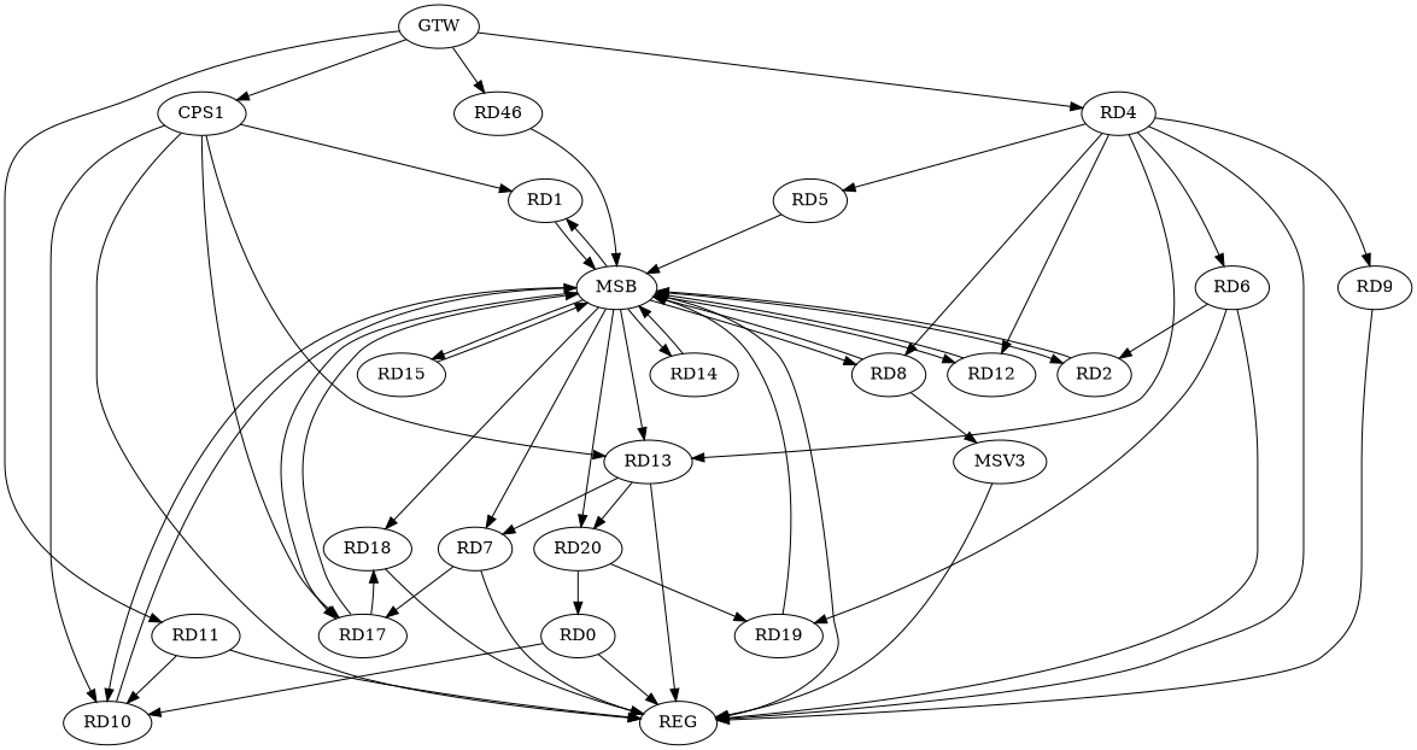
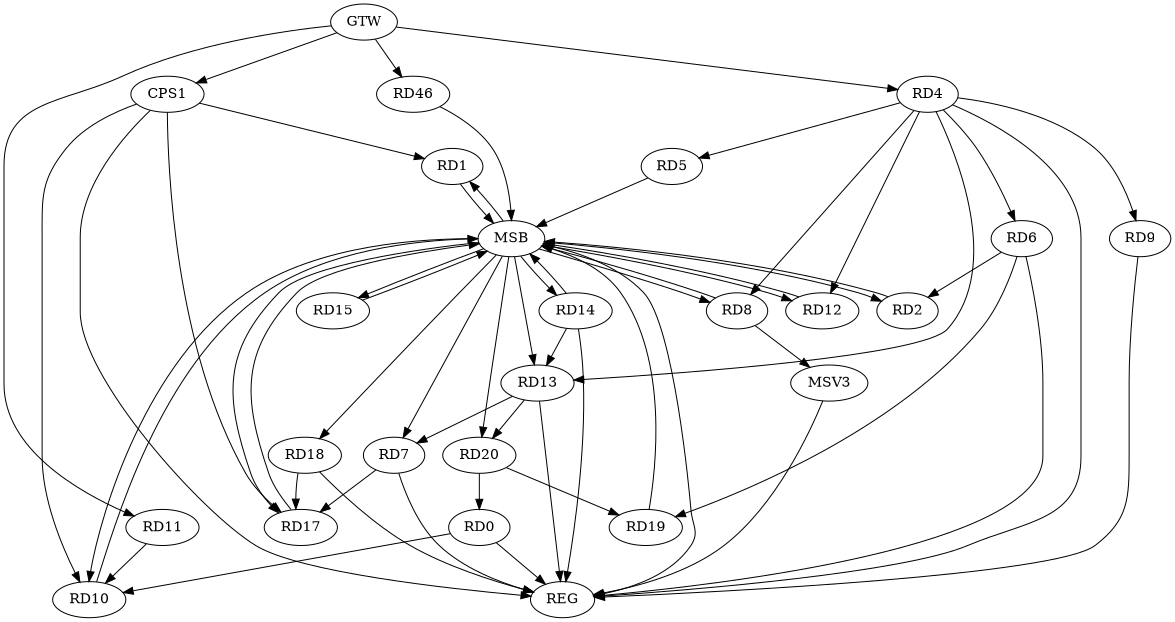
  strict digraph {
    n1 [label=RD1]
    n2 [label=MSB]
    n3 [label=RD2]
    n4 [label=RD10]
    n5 [label=REG]
    n6 [label=RD8]
    n7 [label=RD12]
    n8 [label=RD13]
    n9 [label=RD7]
    n10 [label=RD17]
    n11 [label=RD20]
    n12 [label=RD14]
    n13 [label=RD15]
    n14 [label=RD18]
    n15 [label=RD0]
    n16 [label=RD4]
    n17 [label=RD5]
    n18 [label=RD6]
    n19 [label=RD9]
    n20 [label=RD19]
    n21 [label=MSV3]
    n22 [label=RD11]
    n23 [label=RD46]
    n24 [label=CPS1]
    n25 [label=GTW]
    n1 -> n2
    n2 -> n1
    n2 -> n3
    n2 -> n4
    n2 -> n5
    n2 -> n6
    n2 -> n7
    n2 -> n8
    n2 -> n9
    n2 -> n10
    n2 -> n11
    n2 -> n12
    n2 -> n13
    n2 -> n14
    n3 -> n2
    n4 -> n2
    n6 -> n2
    n6 -> n21
    n7 -> n2
    n8 -> n5
    n8 -> n9
    n8 -> n11
    n9 -> n5
    n9 -> n10
    n10 -> n2
    n11 -> n15
    n11 -> n20
    n12 -> n2
    n13 -> n2
    n14 -> n5
-   n10 -> n14
+   n14 -> n10
    n15 -> n4
    n15 -> n5
    n16 -> n5
    n16 -> n6
    n16 -> n7
    n16 -> n8
    n16 -> n17
    n16 -> n18
    n16 -> n19
    n17 -> n2
    n18 -> n3
    n18 -> n5
    n18 -> n20
    n19 -> n5
    n20 -> n2
    n21 -> n5
    n22 -> n4
-   n22 -> n5
+   n12 -> n5
    n23 -> n2
    n24 -> n1
    n24 -> n4
    n24 -> n5
-   n24 -> n8
+   n12 -> n8
    n24 -> n10
    n25 -> n16
    n25 -> n22
    n25 -> n23
    n25 -> n24
  }
